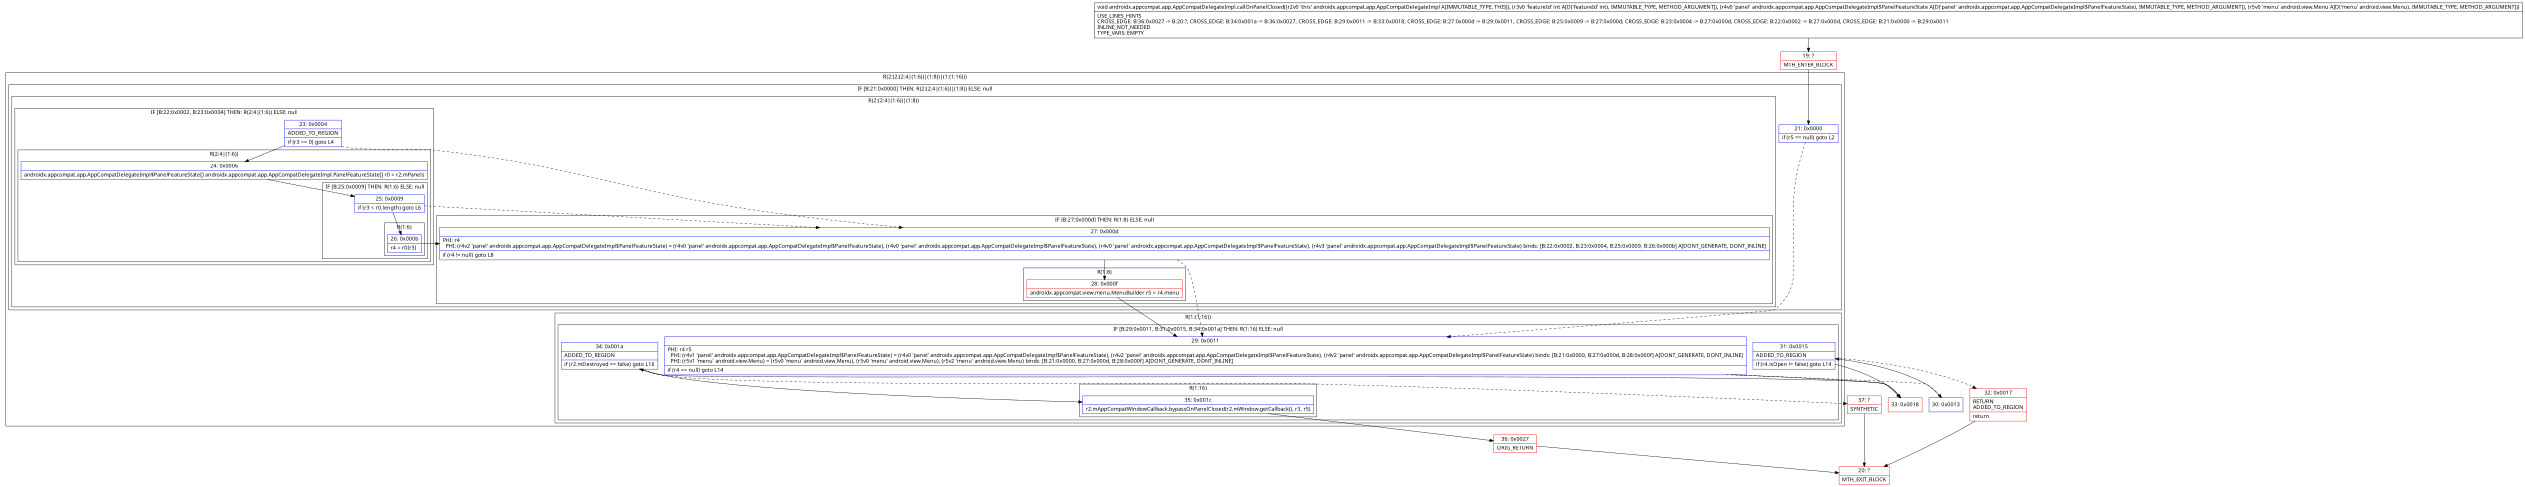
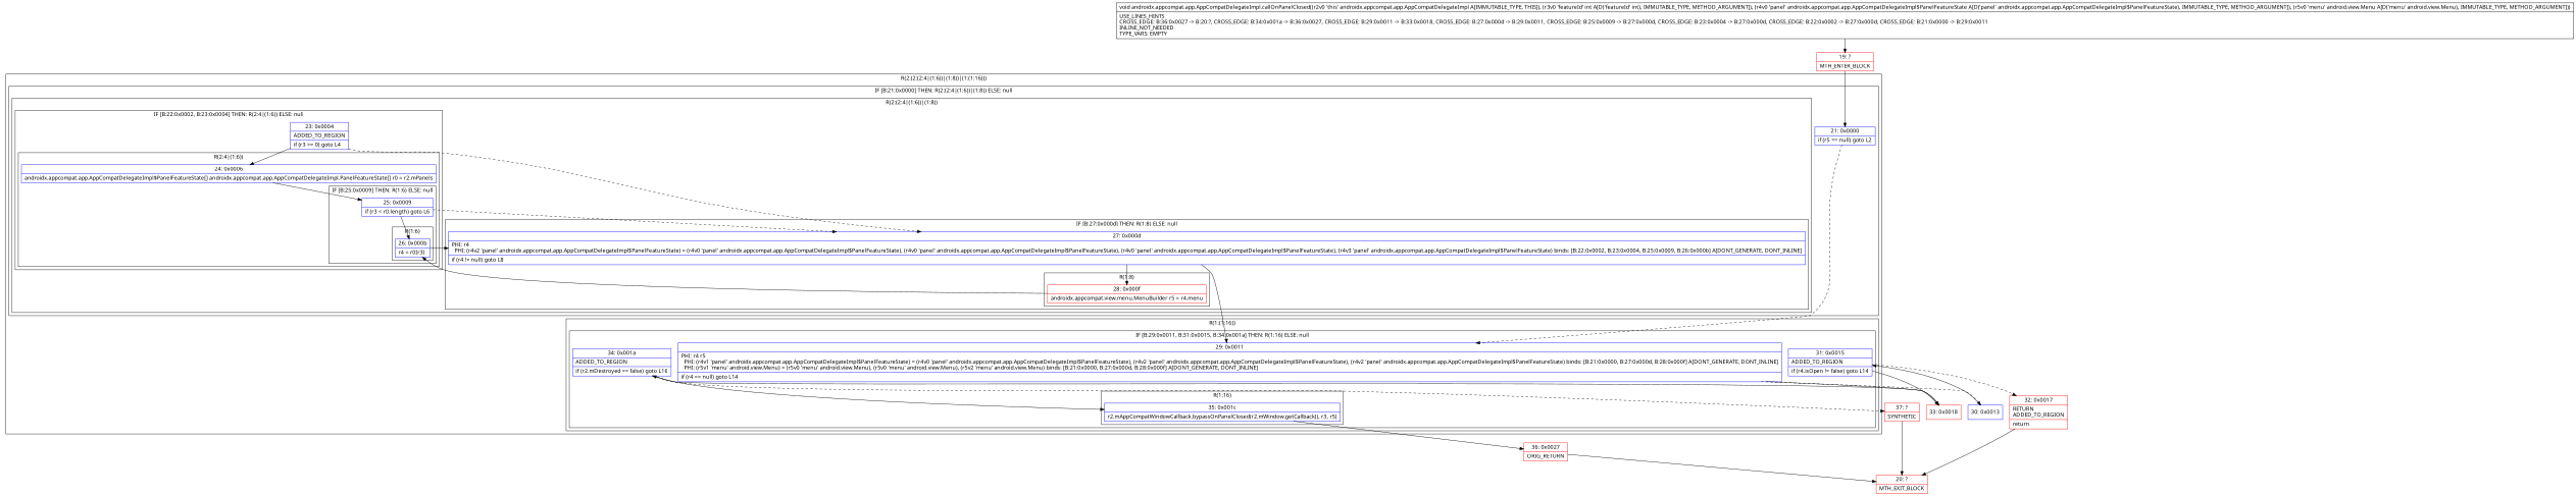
  digraph {
    fontname="Noto Sans"
    node [color=blue fontname="Noto Sans" shape=record]
    edge [fontname="Noto Sans"]
    n1 [label="{26\:\ 0x000b|r4 = r0[r3]\l}"]
    n2 [label="{25\:\ 0x0009|if (r3 \< r0.length) goto L6\l}"]
    n3 [label="{24\:\ 0x0006|androidx.appcompat.app.AppCompatDelegateImpl$PanelFeatureState[] androidx.appcompat.app.AppCompatDelegateImpl.PanelFeatureState[] r0 = r2.mPanels\l}"]
    n4 [label="{23\:\ 0x0004|ADDED_TO_REGION\l|if (r3 \>= 0) goto L4\l}"]
    n5 [color=red label="{28\:\ 0x000f|androidx.appcompat.view.menu.MenuBuilder r5 = r4.menu\l}"]
    n6 [label="{27\:\ 0x000d|PHI: r4 \l  PHI: (r4v2 'panel' androidx.appcompat.app.AppCompatDelegateImpl$PanelFeatureState) = (r4v0 'panel' androidx.appcompat.app.AppCompatDelegateImpl$PanelFeatureState), (r4v0 'panel' androidx.appcompat.app.AppCompatDelegateImpl$PanelFeatureState), (r4v0 'panel' androidx.appcompat.app.AppCompatDelegateImpl$PanelFeatureState), (r4v3 'panel' androidx.appcompat.app.AppCompatDelegateImpl$PanelFeatureState) binds: [B:22:0x0002, B:23:0x0004, B:25:0x0009, B:26:0x000b] A[DONT_GENERATE, DONT_INLINE]\l|if (r4 != null) goto L8\l}"]
    n7 [label="{21\:\ 0x0000|if (r5 == null) goto L2\l}"]
    n8 [label="{35\:\ 0x001c|r2.mAppCompatWindowCallback.bypassOnPanelClosed(r2.mWindow.getCallback(), r3, r5)\l}"]
    n9 [label="{29\:\ 0x0011|PHI: r4 r5 \l  PHI: (r4v1 'panel' androidx.appcompat.app.AppCompatDelegateImpl$PanelFeatureState) = (r4v0 'panel' androidx.appcompat.app.AppCompatDelegateImpl$PanelFeatureState), (r4v2 'panel' androidx.appcompat.app.AppCompatDelegateImpl$PanelFeatureState), (r4v2 'panel' androidx.appcompat.app.AppCompatDelegateImpl$PanelFeatureState) binds: [B:21:0x0000, B:27:0x000d, B:28:0x000f] A[DONT_GENERATE, DONT_INLINE]\l  PHI: (r5v1 'menu' android.view.Menu) = (r5v0 'menu' android.view.Menu), (r5v0 'menu' android.view.Menu), (r5v2 'menu' android.view.Menu) binds: [B:21:0x0000, B:27:0x000d, B:28:0x000f] A[DONT_GENERATE, DONT_INLINE]\l|if (r4 == null) goto L14\l}"]
    n10 [label="{31\:\ 0x0015|ADDED_TO_REGION\l|if (r4.isOpen != false) goto L14\l}"]
    n11 [label="{34\:\ 0x001a|ADDED_TO_REGION\l|if (r2.mDestroyed == false) goto L16\l}"]
    n12 [color=red label="{36\:\ 0x0027|ORIG_RETURN\l}"]
    n13 [label="{30\:\ 0x0013}"]
    n14 [color=red label="{33\:\ 0x0018}"]
    n15 [color=red label="{32\:\ 0x0017|RETURN\lADDED_TO_REGION\l|return\l}"]
    n16 [color=red label="{37\:\ ?|SYNTHETIC\l}"]
    n17 [color=red label="{20\:\ ?|MTH_EXIT_BLOCK\l}"]
    n18 [color=red label="{19\:\ ?|MTH_ENTER_BLOCK\l}"]
    n19 [label="{void androidx.appcompat.app.AppCompatDelegateImpl.callOnPanelClosed((r2v0 'this' androidx.appcompat.app.AppCompatDelegateImpl A[IMMUTABLE_TYPE, THIS]), (r3v0 'featureId' int A[D('featureId' int), IMMUTABLE_TYPE, METHOD_ARGUMENT]), (r4v0 'panel' androidx.appcompat.app.AppCompatDelegateImpl$PanelFeatureState A[D('panel' androidx.appcompat.app.AppCompatDelegateImpl$PanelFeatureState), IMMUTABLE_TYPE, METHOD_ARGUMENT]), (r5v0 'menu' android.view.Menu A[D('menu' android.view.Menu), IMMUTABLE_TYPE, METHOD_ARGUMENT]))  | USE_LINES_HINTS\lCROSS_EDGE: B:36:0x0027 \-\> B:20:?, CROSS_EDGE: B:34:0x001a \-\> B:36:0x0027, CROSS_EDGE: B:29:0x0011 \-\> B:33:0x0018, CROSS_EDGE: B:27:0x000d \-\> B:29:0x0011, CROSS_EDGE: B:25:0x0009 \-\> B:27:0x000d, CROSS_EDGE: B:23:0x0004 \-\> B:27:0x000d, CROSS_EDGE: B:22:0x0002 \-\> B:27:0x000d, CROSS_EDGE: B:21:0x0000 \-\> B:29:0x0011\lINLINE_NOT_NEEDED\lTYPE_VARS: EMPTY\l}" color=""]
    subgraph cluster_1 {
      label="R(2:(2:(2:4|(1:6))|(1:8))|(1:(1:16)))"
      subgraph cluster_2 {
        label="IF [B:21:0x0000] THEN: R(2:(2:4|(1:6))|(1:8)) ELSE: null"
        n7
        subgraph cluster_3 {
          label="R(2:(2:4|(1:6))|(1:8))"
          subgraph cluster_4 {
            label="IF [B:22:0x0002, B:23:0x0004] THEN: R(2:4|(1:6)) ELSE: null"
            n4
            subgraph cluster_5 {
              label="R(2:4|(1:6))"
              n3
              subgraph cluster_6 {
                label="IF [B:25:0x0009] THEN: R(1:6) ELSE: null"
                n2
                subgraph cluster_7 {
                  label="R(1:6)"
                  n1
                }
              }
            }
          }
          subgraph cluster_8 {
            label="IF [B:27:0x000d] THEN: R(1:8) ELSE: null"
            n6
            subgraph cluster_9 {
              label="R(1:8)"
              n5
            }
          }
        }
      }
      subgraph cluster_10 {
        label="R(1:(1:16))"
        subgraph cluster_11 {
          label="IF [B:29:0x0011, B:31:0x0015, B:34:0x001a] THEN: R(1:16) ELSE: null"
          n9
          n10
          n11
          subgraph cluster_12 {
            label="R(1:16)"
            n8
          }
        }
      }
    }
    n1 -> n6
    n2 -> n1
    n2 -> n6 [style=dashed]
    n3 -> n2
    n4 -> n3
    n4 -> n6 [style=dashed]
-   n5 -> n9
+   n5 -> n1
    n6 -> n5
-   n6 -> n9 [style=dashed]
+   n6 -> n9 [style=solid]
    n7 -> n9 [style=dashed]
    n8 -> n12
    n9 -> n13 [style=dashed]
    n9 -> n14
    n10 -> n14
    n10 -> n15 [style=dashed]
    n11 -> n8
    n11 -> n16 [style=dashed]
    n12 -> n17
    n13 -> n10
    n14 -> n11
    n15 -> n17
    n16 -> n17
    n18 -> n7
    n19 -> n18
  }
